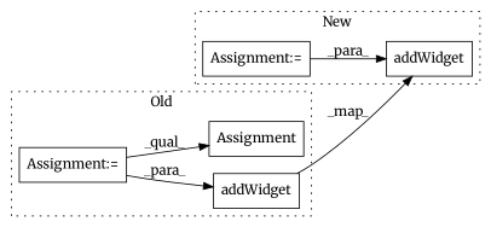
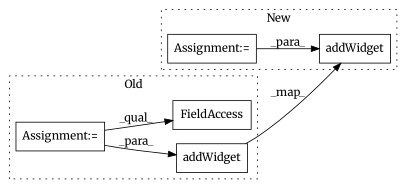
  digraph {
    rankdir=LR
    fontname=Merriweather
    node [a=32 l="10,1" shape=box fontname=Merriweather]
    edge [fontname=Merriweather]
    n1 [label=addWidget s="6002,6021"]
    n2 [a=7 l=1 label="Assignment:=" s=5891]
-   n3 [a=22 l=22 label=Assignment s=6080]
+   n3 [a=22 l=22 label=FieldAccess s=6080]
    n4 [label=addWidget s="4820,4839"]
    n5 [a=7 l=1 label="Assignment:=" s=4615]
    subgraph cluster_1 {
      label=Old
      style=dotted
      n1
      n2
      n3
    }
    subgraph cluster_2 {
      label=New
      style=dotted
      n4
      n5
    }
    n1 -> n4 [label=_map_]
    n2 -> n1 [label=_para_]
    n2 -> n3 [label=_qual_]
    n5 -> n4 [label=_para_]
  }
